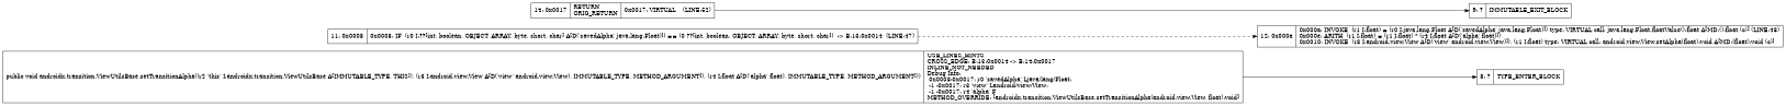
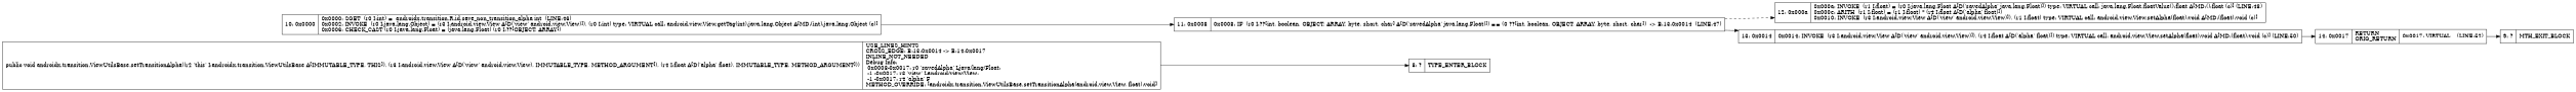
  digraph {
    rankdir=LR
    node [shape=record]
    n1 [label="{8\:\ ?|TYPE_ENTER_BLOCK\l}"]
+   n2 [label="{10\:\ 0x0000|0x0000: SGET  (r0 I:int) =  androidx.transition.R.id.save_non_transition_alpha int  (LINE:46)\l0x0002: INVOKE  (r0 I:java.lang.Object) = (r3 I:android.view.View A[D('view' android.view.View)]), (r0 I:int) type: VIRTUAL call: android.view.View.getTag(int):java.lang.Object A[MD:(int):java.lang.Object (c)]\l0x0006: CHECK_CAST (r0 I:java.lang.Float) = (java.lang.Float) (r0 I:??[OBJECT, ARRAY]) \l}"]
    n3 [label="{11\:\ 0x0008|0x0008: IF  (r0 I:??[int, boolean, OBJECT, ARRAY, byte, short, char] A[D('savedAlpha' java.lang.Float)]) == (0 ??[int, boolean, OBJECT, ARRAY, byte, short, char])  \-\> B:13:0x0014  (LINE:47)\l}"]
    n4 [label="{12\:\ 0x000a|0x000a: INVOKE  (r1 I:float) = (r0 I:java.lang.Float A[D('savedAlpha' java.lang.Float)]) type: VIRTUAL call: java.lang.Float.floatValue():float A[MD:():float (c)] (LINE:48)\l0x000e: ARITH  (r1 I:float) = (r1 I:float) * (r4 I:float A[D('alpha' float)]) \l0x0010: INVOKE  (r3 I:android.view.View A[D('view' android.view.View)]), (r1 I:float) type: VIRTUAL call: android.view.View.setAlpha(float):void A[MD:(float):void (c)]\l}"]
+   n5 [label="{13\:\ 0x0014|0x0014: INVOKE  (r3 I:android.view.View A[D('view' android.view.View)]), (r4 I:float A[D('alpha' float)]) type: VIRTUAL call: android.view.View.setAlpha(float):void A[MD:(float):void (c)] (LINE:50)\l}"]
    n6 [label="{14\:\ 0x0017|RETURN\lORIG_RETURN\l|0x0017: VIRTUAL    (LINE:52)\l}"]
-   n7 [label="{9\:\ ?|IMMUTABLE_EXIT_BLOCK\l}"]
+   n7 [label="{9\:\ ?|MTH_EXIT_BLOCK\l}"]
    n8 [label="{public void androidx.transition.ViewUtilsBase.setTransitionAlpha((r2 'this' I:androidx.transition.ViewUtilsBase A[IMMUTABLE_TYPE, THIS]), (r3 I:android.view.View A[D('view' android.view.View), IMMUTABLE_TYPE, METHOD_ARGUMENT]), (r4 I:float A[D('alpha' float), IMMUTABLE_TYPE, METHOD_ARGUMENT]))  | USE_LINES_HINTS\lCROSS_EDGE: B:13:0x0014 \-\> B:14:0x0017\lINLINE_NOT_NEEDED\lDebug Info:\l  0x0008\-0x0017: r0 'savedAlpha' Ljava\/lang\/Float;\l  \-1 \-0x0017: r3 'view' Landroid\/view\/View;\l  \-1 \-0x0017: r4 'alpha' F\lMETHOD_OVERRIDE: [androidx.transition.ViewUtilsBase.setTransitionAlpha(android.view.View, float):void]\l}"]
+   n2 -> n3
    n3 -> n4 [style=dashed]
+   n3 -> n5
+   n5 -> n6
    n6 -> n7
    n8 -> n1
  }
